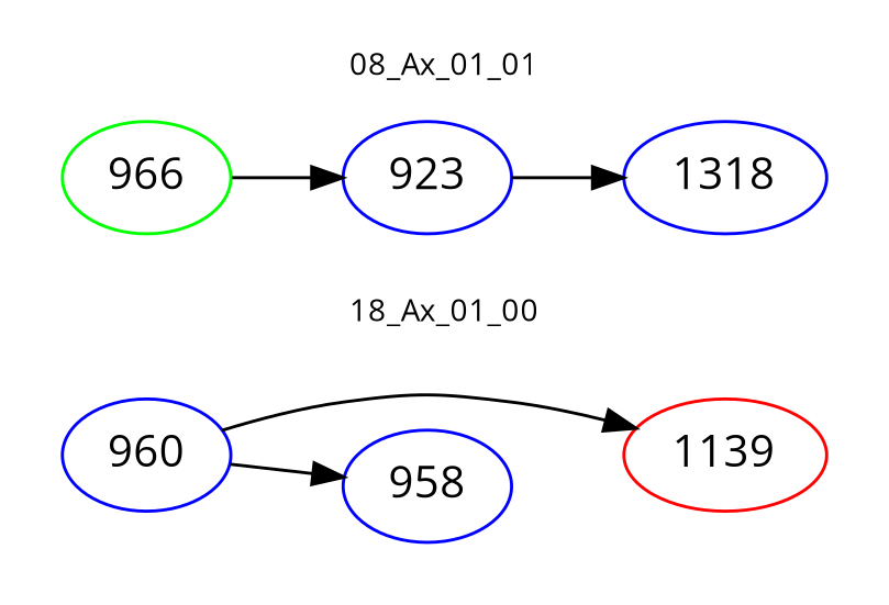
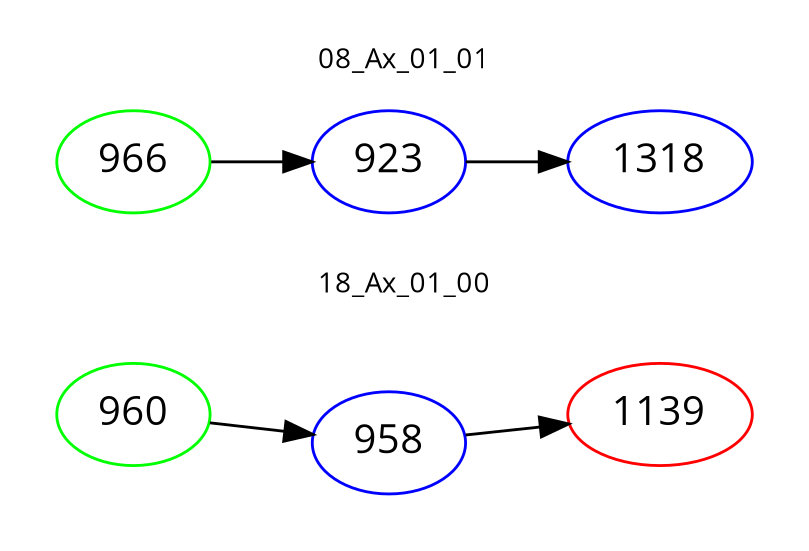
  digraph {
    fontname="Open Sans"
    rankdir=LR
    node [color=blue fontname="Open Sans"]
    edge [color=black fontname="Open Sans"]
-   n1 [label=960]
+   n1 [color=green label=960]
    n2 [label=958]
    n3 [color=red label=1139]
    n4 [color=green label=966]
    n5 [label=923]
    n6 [label=1318]
    subgraph cluster_1 {
      color=white
      fontsize=10
      label="18_Ax_01_00"
      n1
      n2
      n3
    }
    subgraph cluster_2 {
      color=white
      fontsize=10
      label="08_Ax_01_01"
      n4
      n5
      n6
    }
    n1 -> n2
-   n1 -> n3
+   n2 -> n3
    n4 -> n5
    n5 -> n6
  }
